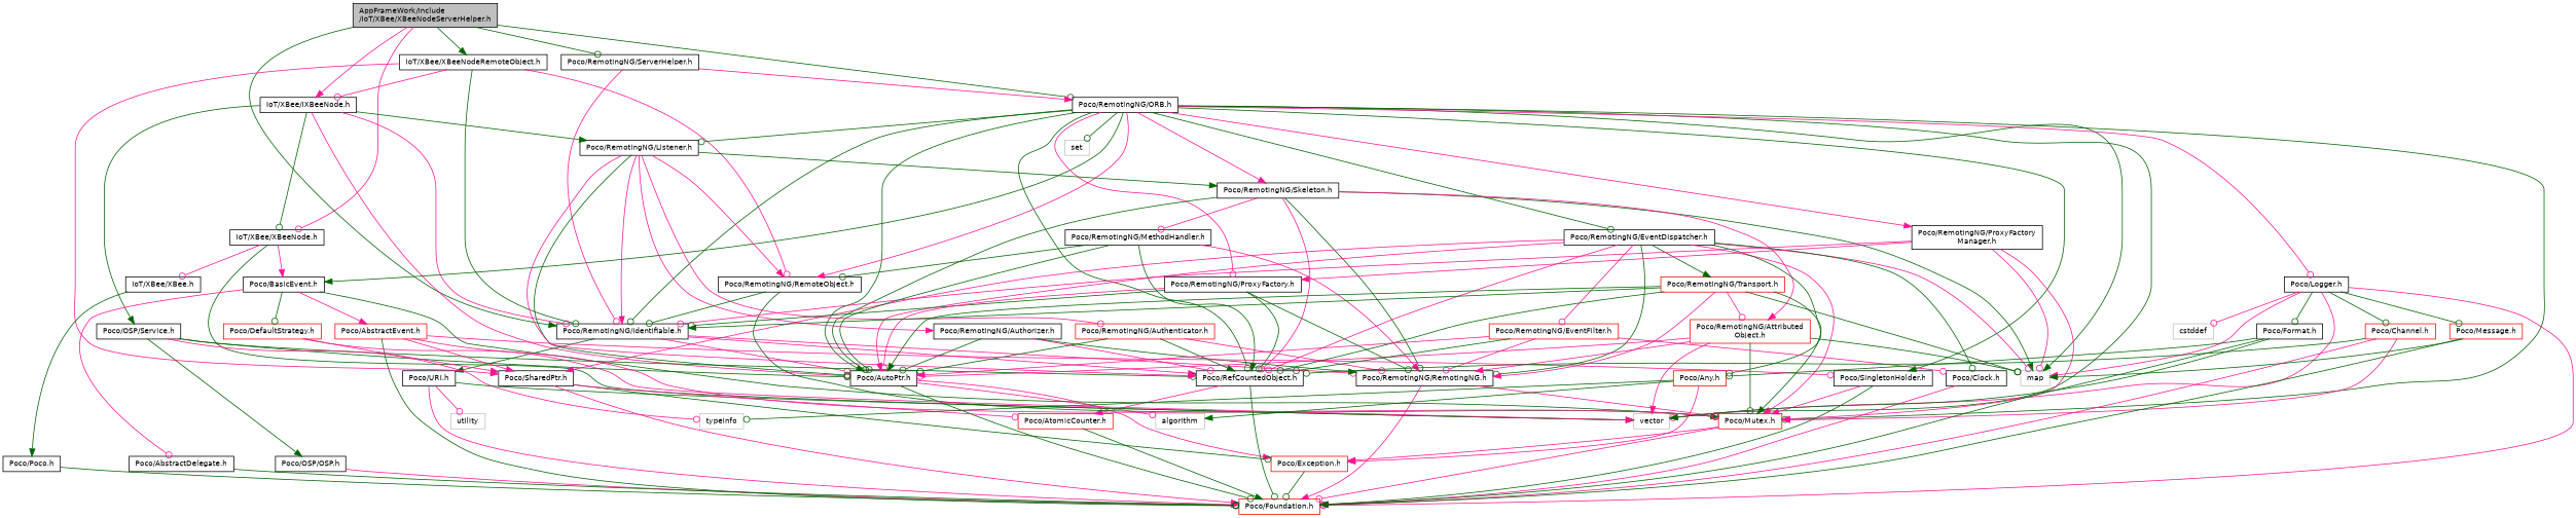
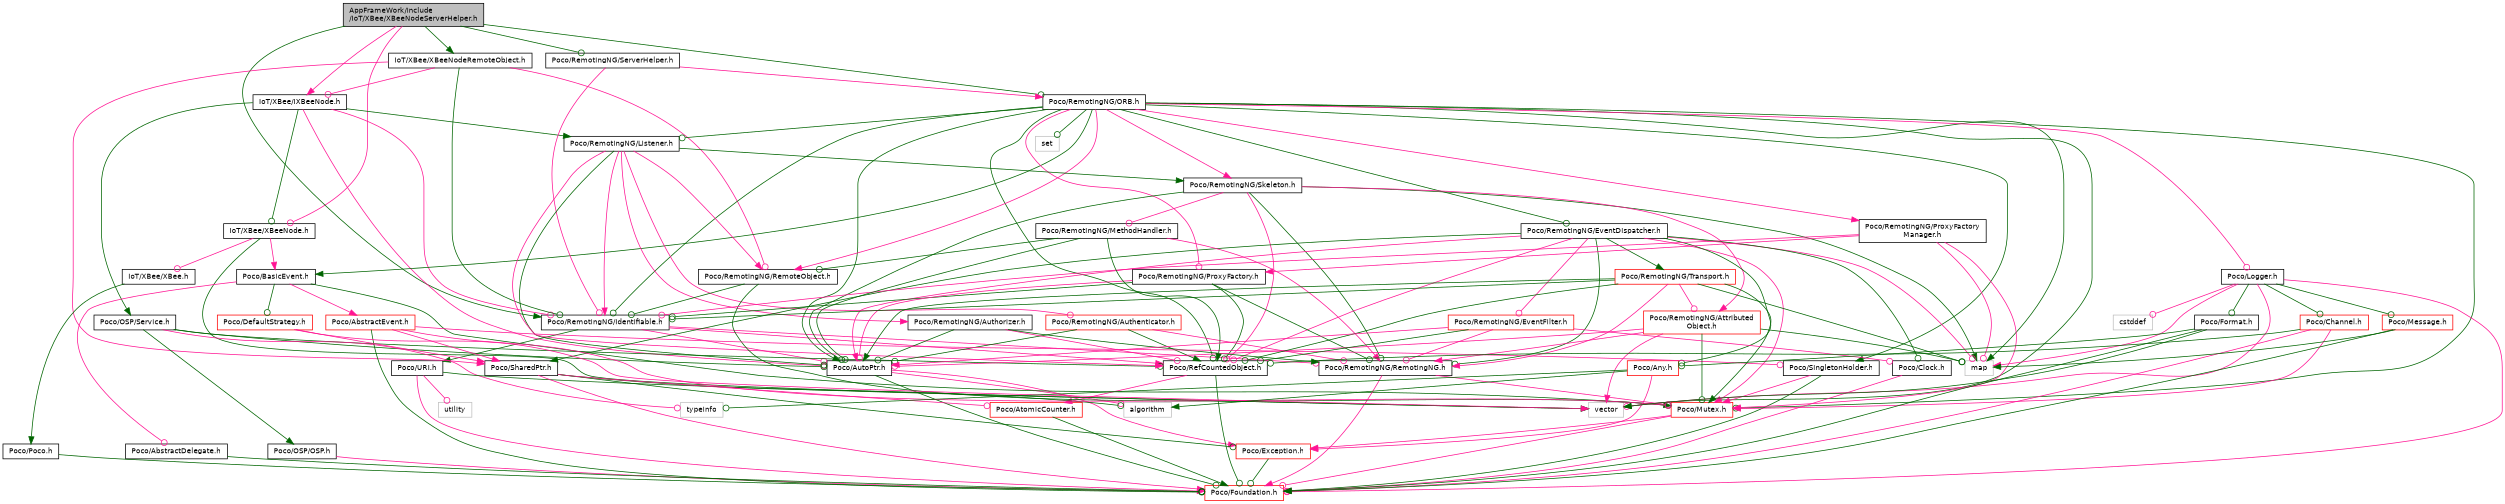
  digraph {
    node [color=black fillcolor=white fontname=Helvetica fontsize=10 shape=record style=filled]
    edge [arrowhead=odot color=darkgreen fontname=Helvetica fontsize=10 labelfontname=Helvetica labelfontsize=10 style=solid]
    n1 [fillcolor=grey75 fontcolor=black height=0.2 label="AppFrameWork/include\l/IoT/XBee/XBeeNodeServerHelper.h" width=0.4]
    n2 [height=0.2 label="IoT/XBee/IXBeeNode.h" width=0.4]
    n3 [height=0.2 label="IoT/XBee/XBeeNode.h" width=0.4]
    n4 [height=0.2 label="Poco/RemotingNG/Identifiable.h" width=0.4]
    n5 [height=0.2 label="IoT/XBee/XBeeNodeRemoteObject.h" width=0.4]
    n6 [height=0.2 label="Poco/RemotingNG/ORB.h" width=0.4]
    n7 [height=0.2 label="Poco/RemotingNG/ServerHelper.h" width=0.4]
    n8 [height=0.2 label="Poco/AutoPtr.h" width=0.4]
    n9 [height=0.2 label="Poco/OSP/Service.h" width=0.4]
    n10 [height=0.2 label="Poco/RemotingNG/Listener.h" width=0.4]
    n11 [height=0.2 label="IoT/XBee/XBee.h" width=0.4]
    n12 [height=0.2 label="Poco/BasicEvent.h" width=0.4]
    n13 [color=grey75 height=0.2 label=vector width=0.4]
    n14 [height=0.2 label="Poco/RefCountedObject.h" width=0.4]
    n15 [height=0.2 label="Poco/RemotingNG/RemotingNG.h" width=0.4]
    n16 [height=0.2 label="Poco/URI.h" width=0.4]
    n17 [height=0.2 label="Poco/SharedPtr.h" width=0.4]
    n18 [height=0.2 label="Poco/RemotingNG/RemoteObject.h" width=0.4]
    n19 [color=red height=0.2 label="Poco/Mutex.h" width=0.4]
    n20 [height=0.2 label="Poco/SingletonHolder.h" width=0.4]
    n21 [height=0.2 label="Poco/RemotingNG/Skeleton.h" width=0.4]
    n22 [color=grey75 height=0.2 label=map width=0.4]
    n23 [height=0.2 label="Poco/RemotingNG/EventDispatcher.h" width=0.4]
    n24 [height=0.2 label="Poco/RemotingNG/ProxyFactory\lManager.h" width=0.4]
    n25 [height=0.2 label="Poco/RemotingNG/ProxyFactory.h" width=0.4]
    n26 [height=0.2 label="Poco/Logger.h" width=0.4]
    n27 [color=grey75 height=0.2 label=set width=0.4]
    n28 [color=red height=0.2 label="Poco/Foundation.h" width=0.4]
    n29 [color=red height=0.2 label="Poco/Exception.h" width=0.4]
    n30 [color=grey75 height=0.2 label=algorithm width=0.4]
    n31 [height=0.2 label="Poco/OSP/OSP.h" width=0.4]
    n32 [color=grey75 height=0.2 label=typeinfo width=0.4]
    n33 [color=red height=0.2 label="Poco/RemotingNG/Authenticator.h" width=0.4]
    n34 [height=0.2 label="Poco/RemotingNG/Authorizer.h" width=0.4]
    n35 [height=0.2 label="Poco/Poco.h" width=0.4]
    n36 [color=red height=0.2 label="Poco/AbstractEvent.h" width=0.4]
    n37 [color=red height=0.2 label="Poco/DefaultStrategy.h" width=0.4]
    n38 [height=0.2 label="Poco/AbstractDelegate.h" width=0.4]
    n39 [color=red height=0.2 label="Poco/AtomicCounter.h" width=0.4]
    n40 [color=grey75 height=0.2 label=utility width=0.4]
    n41 [color=red height=0.2 label="Poco/RemotingNG/Attributed\lObject.h" width=0.4]
    n42 [height=0.2 label="Poco/RemotingNG/MethodHandler.h" width=0.4]
    n43 [color=red height=0.2 label="Poco/RemotingNG/Transport.h" width=0.4]
    n44 [color=red height=0.2 label="Poco/RemotingNG/EventFilter.h" width=0.4]
    n45 [height=0.2 label="Poco/Clock.h" width=0.4]
    n46 [color=red height=0.2 label="Poco/Any.h" width=0.4]
    n47 [color=red height=0.2 label="Poco/Channel.h" width=0.4]
    n48 [color=red height=0.2 label="Poco/Message.h" width=0.4]
    n49 [height=0.2 label="Poco/Format.h" width=0.4]
    n50 [color=grey75 height=0.2 label=cstddef width=0.4]
    n1 -> n2 [arrowhead=normal color=deeppink]
    n1 -> n3 [color=deeppink]
    n1 -> n4 [arrowhead=normal]
    n1 -> n5 [arrowhead=normal]
    n1 -> n6
    n1 -> n7
    n2 -> n3
    n2 -> n4 [color=deeppink]
    n2 -> n8 [color=deeppink]
    n2 -> n9 [arrowhead=normal]
    n2 -> n10 [arrowhead=normal]
    n3 -> n11 [color=deeppink]
    n3 -> n12 [arrowhead=normal color=deeppink]
    n3 -> n13 [arrowhead=normal]
    n4 -> n8 [color=deeppink]
    n4 -> n14 [arrowhead=normal color=deeppink]
    n4 -> n15 [color=deeppink]
    n4 -> n16 [arrowhead=normal]
    n5 -> n2 [color=deeppink]
    n5 -> n4
    n5 -> n17 [arrowhead=normal color=deeppink]
    n5 -> n18 [color=deeppink]
    n6 -> n4
    n6 -> n8 [arrowhead=normal]
    n6 -> n10
    n6 -> n12 [arrowhead=normal]
    n6 -> n13 [arrowhead=normal]
    n6 -> n14
    n6 -> n18 [arrowhead=normal color=deeppink]
    n6 -> n19
    n6 -> n20 [arrowhead=normal]
    n6 -> n21 [arrowhead=normal color=deeppink]
    n6 -> n22 [arrowhead=normal]
    n6 -> n23
    n6 -> n24 [arrowhead=normal color=deeppink]
    n6 -> n25 [color=deeppink]
    n6 -> n26 [color=deeppink]
    n6 -> n27
    n7 -> n4 [color=deeppink]
    n7 -> n6 [arrowhead=normal color=deeppink]
    n8 -> n28
    n8 -> n29 [arrowhead=normal color=deeppink]
    n8 -> n30 [color=deeppink]
    n9 -> n8
    n9 -> n14
    n9 -> n31 [arrowhead=normal]
    n9 -> n32 [color=deeppink]
    n10 -> n4 [arrowhead=normal color=deeppink]
    n10 -> n8
    n10 -> n14 [arrowhead=normal color=deeppink]
    n10 -> n18 [arrowhead=normal color=deeppink]
    n10 -> n21 [arrowhead=normal]
    n10 -> n33 [color=deeppink]
    n10 -> n34 [arrowhead=normal color=deeppink]
    n11 -> n35 [arrowhead=normal]
    n12 -> n19 [arrowhead=normal]
    n12 -> n36 [arrowhead=normal color=deeppink]
    n12 -> n37
    n12 -> n38 [color=deeppink]
    n14 -> n28
    n14 -> n39 [arrowhead=normal color=deeppink]
    n15 -> n19 [color=deeppink]
    n15 -> n28 [arrowhead=normal color=deeppink]
    n16 -> n13 [arrowhead=normal]
    n16 -> n28 [arrowhead=normal color=deeppink]
    n16 -> n40 [color=deeppink]
    n17 -> n28 [arrowhead=normal color=deeppink]
    n17 -> n29
+   n17 -> n30
    n17 -> n39 [color=deeppink]
    n18 -> n4
    n18 -> n19
    n19 -> n28 [color=deeppink]
    n19 -> n29 [arrowhead=normal color=deeppink]
    n20 -> n19 [arrowhead=normal color=deeppink]
    n20 -> n28 [arrowhead=normal]
    n21 -> n8
    n21 -> n14 [color=deeppink]
    n21 -> n15
    n21 -> n22 [arrowhead=normal]
    n21 -> n41 [arrowhead=normal color=deeppink]
    n21 -> n42 [color=deeppink]
    n23 -> n8 [arrowhead=normal color=deeppink]
    n23 -> n14 [color=deeppink]
    n23 -> n15
-   n23 -> n17 [arrowhead=normal color=deeppink]
+   n23 -> n17 [arrowhead=normal]
    n23 -> n19 [arrowhead=normal color=deeppink]
    n23 -> n22 [color=deeppink]
    n23 -> n43 [arrowhead=normal]
    n23 -> n44 [color=deeppink]
    n23 -> n45
    n23 -> n46
    n24 -> n4 [color=deeppink]
    n24 -> n19 [arrowhead=normal color=deeppink]
    n24 -> n22 [color=deeppink]
    n24 -> n25 [arrowhead=normal color=deeppink]
    n25 -> n4
    n25 -> n8 [color=deeppink]
    n25 -> n14
    n25 -> n15
    n26 -> n13 [color=deeppink]
    n26 -> n22 [arrowhead=normal color=deeppink]
    n26 -> n28 [color=deeppink]
    n26 -> n47
    n26 -> n48
    n26 -> n49
    n26 -> n50 [color=deeppink]
    n29 -> n28
    n31 -> n28 [color=deeppink]
    n33 -> n8
    n33 -> n14 [arrowhead=normal]
    n33 -> n15 [color=deeppink]
    n34 -> n8
    n34 -> n14 [color=deeppink]
    n34 -> n15 [arrowhead=normal]
    n35 -> n28
    n36 -> n17 [arrowhead=normal color=deeppink]
    n36 -> n19 [color=deeppink]
    n36 -> n20 [color=deeppink]
    n36 -> n28
    n37 -> n13 [arrowhead=normal color=deeppink]
    n37 -> n17 [arrowhead=normal color=deeppink]
    n38 -> n28
    n39 -> n28 [arrowhead=normal]
    n41 -> n8 [color=deeppink]
    n41 -> n13 [arrowhead=normal color=deeppink]
    n41 -> n15 [arrowhead=normal color=deeppink]
    n41 -> n19
    n41 -> n22
    n42 -> n8
    n42 -> n14 [arrowhead=normal]
    n42 -> n15 [arrowhead=normal color=deeppink]
    n42 -> n18
-   n43 -> n4 [arrowhead=normal]
+   n43 -> n4
    n43 -> n8 [arrowhead=normal]
    n43 -> n14
    n43 -> n15 [arrowhead=normal color=deeppink]
    n43 -> n19 [arrowhead=normal]
    n43 -> n22
    n43 -> n41 [color=deeppink]
    n44 -> n8 [arrowhead=normal color=deeppink]
    n44 -> n14
    n44 -> n15 [color=deeppink]
    n44 -> n45 [color=deeppink]
    n45 -> n28 [arrowhead=normal color=deeppink]
    n46 -> n29 [arrowhead=normal color=deeppink]
    n46 -> n30 [arrowhead=normal]
    n46 -> n32
    n47 -> n14
    n47 -> n19 [arrowhead=normal color=deeppink]
    n47 -> n28 [color=deeppink]
    n48 -> n22 [arrowhead=normal]
    n48 -> n28 [arrowhead=normal]
    n49 -> n13 [arrowhead=normal]
    n49 -> n28 [arrowhead=normal]
    n49 -> n46
  }
